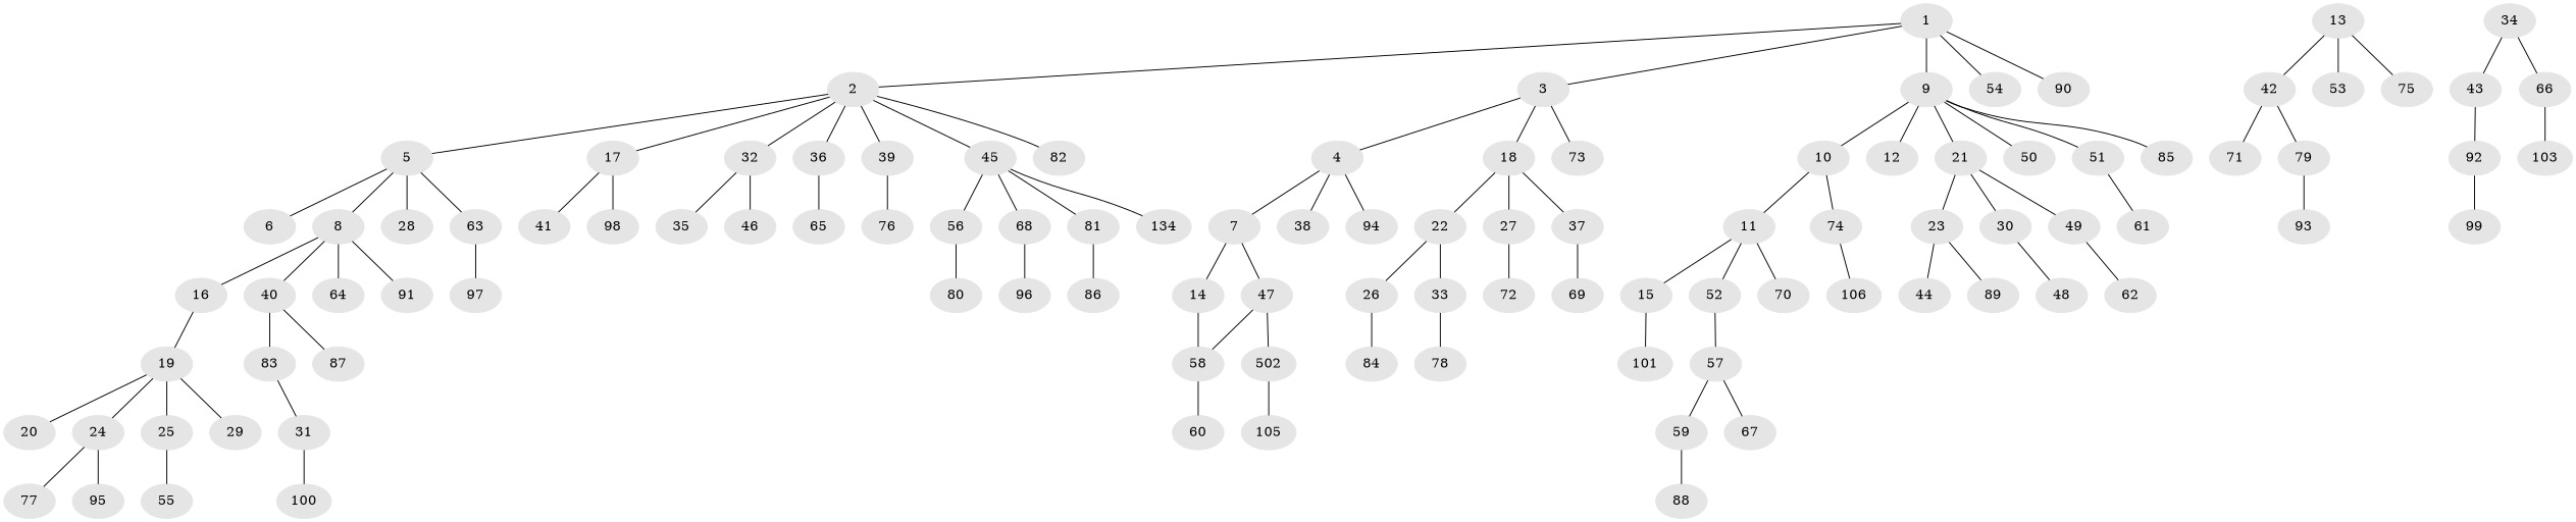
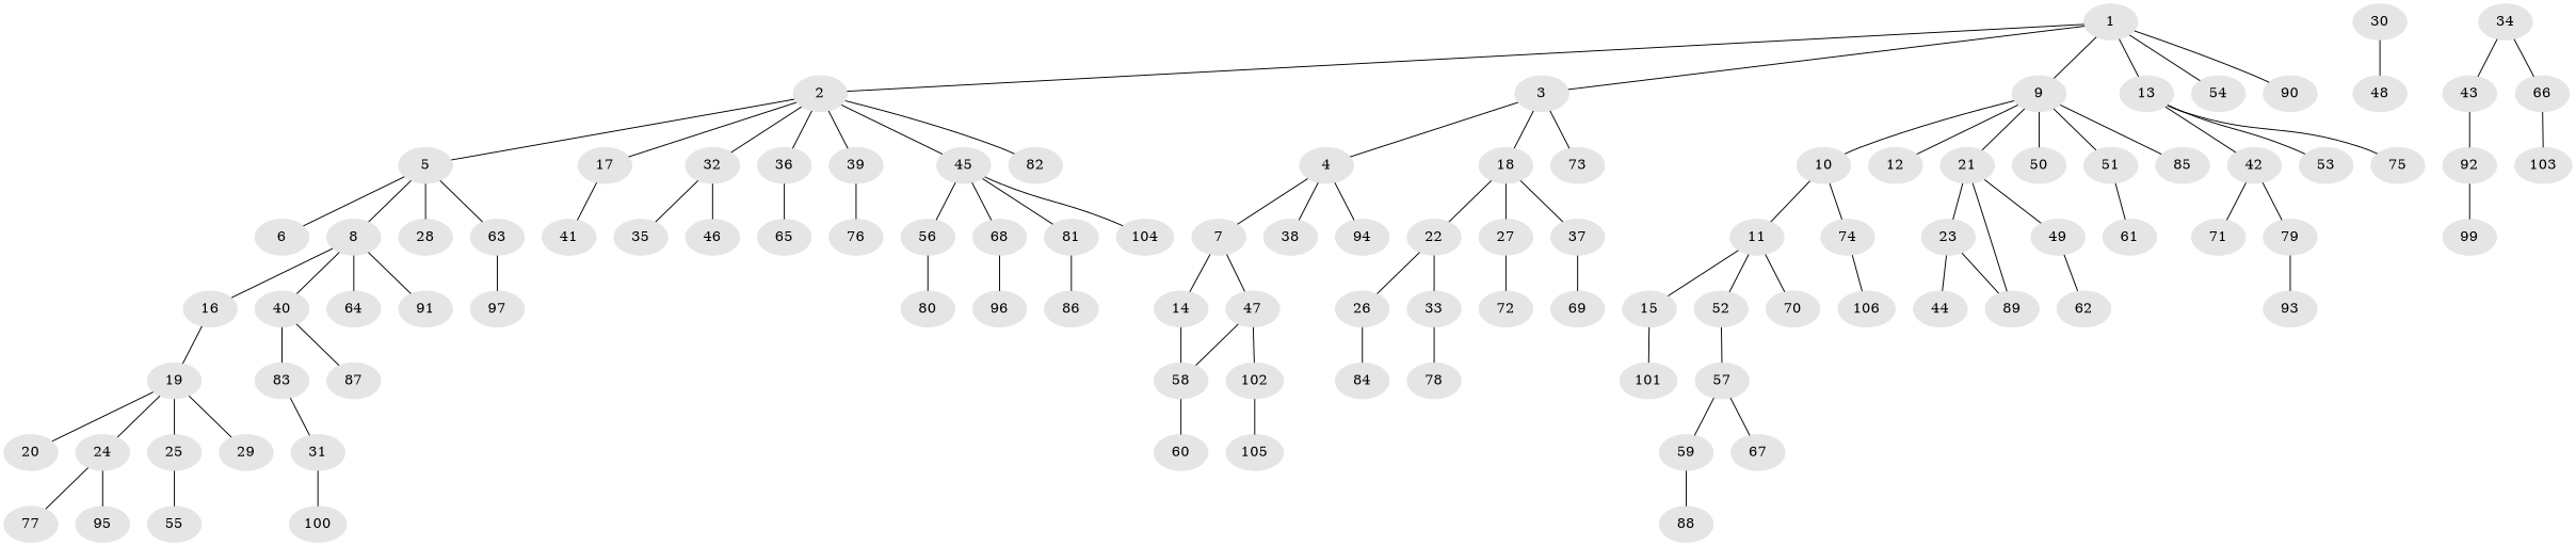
  graph {
    node [color=gray90 style=filled]
    1
    2
    3
    9
    13
    54
    90
    5
    17
    32
    36
    39
    45
    82
    4
    18
    73
    10
    12
    21
    50
    51
    85
    42
    53
    75
    6
    8
    28
    63
    41
-   98
    35
    46
    65
    76
    56
    68
    81
-   104 [label=134]
+   104
    7
    38
    94
    22
    27
    37
    14
    47
    16
    40
    64
    91
    97
    58
-   102 [label=502]
+   102
    19
    83
    87
    11
    74
    23
    30
    49
    61
    15
    52
    70
    106
    101
    57
    71
    79
    34
    43
    66
    20
    24
    25
    29
    31
    100
    26
    33
    72
    69
    77
    95
    55
    44
    89
    48
    62
    84
    78
    92
    103
    93
    99
    80
    96
    86
    60
    105
    59
    67
    88
    1 -- 2
    1 -- 3
    1 -- 9
+   1 -- 13
    1 -- 54
    1 -- 90
    2 -- 5
    2 -- 17
    2 -- 32
    2 -- 36
    2 -- 39
    2 -- 45
    2 -- 82
    3 -- 4
    3 -- 18
    3 -- 73
    9 -- 10
    9 -- 12
    9 -- 21
    9 -- 50
    9 -- 51
    9 -- 85
    13 -- 42
    13 -- 53
    13 -- 75
    5 -- 6
    5 -- 8
    5 -- 28
    5 -- 63
    17 -- 41
-   17 -- 98
    32 -- 35
    32 -- 46
    36 -- 65
    39 -- 76
    45 -- 56
    45 -- 68
    45 -- 81
    45 -- 104
    4 -- 7
    4 -- 38
    4 -- 94
    18 -- 22
    18 -- 27
    18 -- 37
    10 -- 11
    10 -- 74
    21 -- 23
-   21 -- 30
+   21 -- 89
    21 -- 49
    51 -- 61
    42 -- 71
    42 -- 79
    8 -- 16
    8 -- 40
    8 -- 64
    8 -- 91
    63 -- 97
    56 -- 80
    68 -- 96
    81 -- 86
    7 -- 14
    7 -- 47
    22 -- 26
    22 -- 33
    27 -- 72
    37 -- 69
    14 -- 58
    47 -- 58
    47 -- 102
    16 -- 19
    40 -- 83
    40 -- 87
    58 -- 60
    102 -- 105
    19 -- 20
    19 -- 24
    19 -- 25
    19 -- 29
    83 -- 31
    11 -- 15
    11 -- 52
    11 -- 70
    74 -- 106
    23 -- 44
    23 -- 89
    30 -- 48
    49 -- 62
    15 -- 101
    52 -- 57
    57 -- 59
    57 -- 67
    79 -- 93
    34 -- 43
    34 -- 66
    43 -- 92
    66 -- 103
    24 -- 77
    24 -- 95
    25 -- 55
    31 -- 100
    26 -- 84
    33 -- 78
    92 -- 99
    59 -- 88
  }
